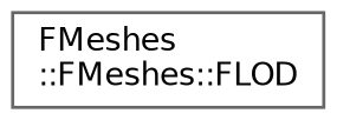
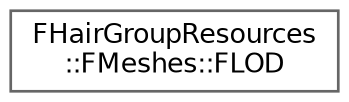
  digraph {
    rankdir=TB
-   n1 [color=grey40 fillcolor=white fontname=Helvetica fontsize=10 height=0.2 label="FMeshes\l::FMeshes::FLOD" shape=box style=filled width=0.4]
+   n1 [color=grey40 fillcolor=white fontname=Helvetica fontsize=10 height=0.2 label="FHairGroupResources\l::FMeshes::FLOD" shape=box style=filled width=0.4]
  }
